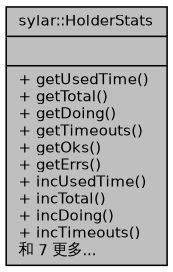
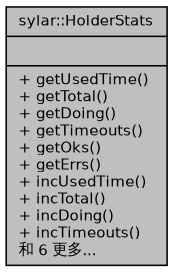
  digraph {
-   n1 [color=black fillcolor=grey75 fontcolor=black fontname=Helvetica fontsize=10 height=0.2 label="{sylar::HolderStats\n||+ getUsedTime()\l+ getTotal()\l+ getDoing()\l+ getTimeouts()\l+ getOks()\l+ getErrs()\l+ incUsedTime()\l+ incTotal()\l+ incDoing()\l+ incTimeouts()\l和 7 更多...\l}" shape=record style=filled width=0.4]
+   n1 [color=black fillcolor=grey75 fontcolor=black fontname=Helvetica fontsize=10 height=0.2 label="{sylar::HolderStats\n||+ getUsedTime()\l+ getTotal()\l+ getDoing()\l+ getTimeouts()\l+ getOks()\l+ getErrs()\l+ incUsedTime()\l+ incTotal()\l+ incDoing()\l+ incTimeouts()\l和 6 更多...\l}" shape=record style=filled width=0.4]
  }
